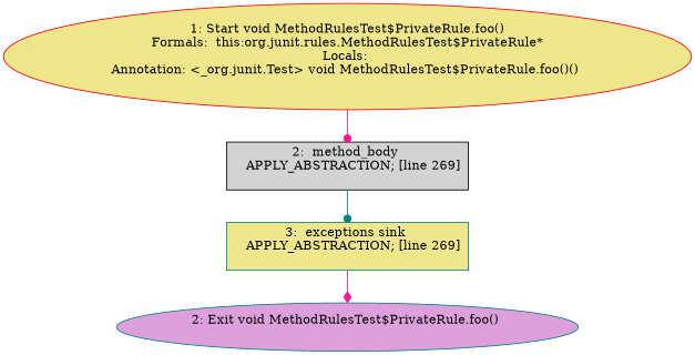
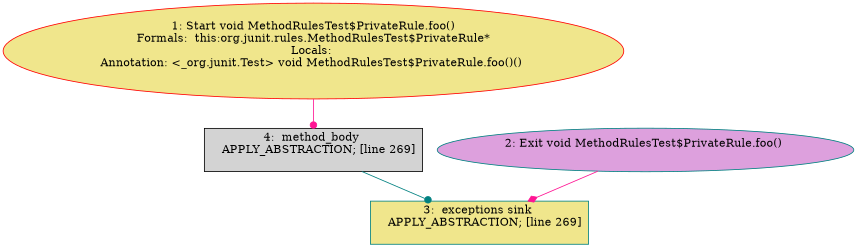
  digraph {
    node [color=teal fillcolor=khaki style=filled]
    edge [arrowhead=dot color=deeppink]
    n1 [color=red label="1: Start void MethodRulesTest$PrivateRule.foo()\nFormals:  this:org.junit.rules.MethodRulesTest$PrivateRule*\nLocals: \nAnnotation: <_org.junit.Test> void MethodRulesTest$PrivateRule.foo()() \n  "]
-   n2 [color=black fillcolor=lightgrey label="2:  method_body \n   APPLY_ABSTRACTION; [line 269]\n " shape=box]
+   n2 [color=black fillcolor=lightgrey label="4:  method_body \n   APPLY_ABSTRACTION; [line 269]\n " shape=box]
    n3 [label="3:  exceptions sink \n   APPLY_ABSTRACTION; [line 269]\n " shape=box]
    n4 [fillcolor=plum label="2: Exit void MethodRulesTest$PrivateRule.foo() \n  "]
    n1 -> n2
    n2 -> n3 [color=teal]
-   n3 -> n4 [arrowhead=diamond]
+   n4 -> n3 [arrowhead=diamond]
  }
